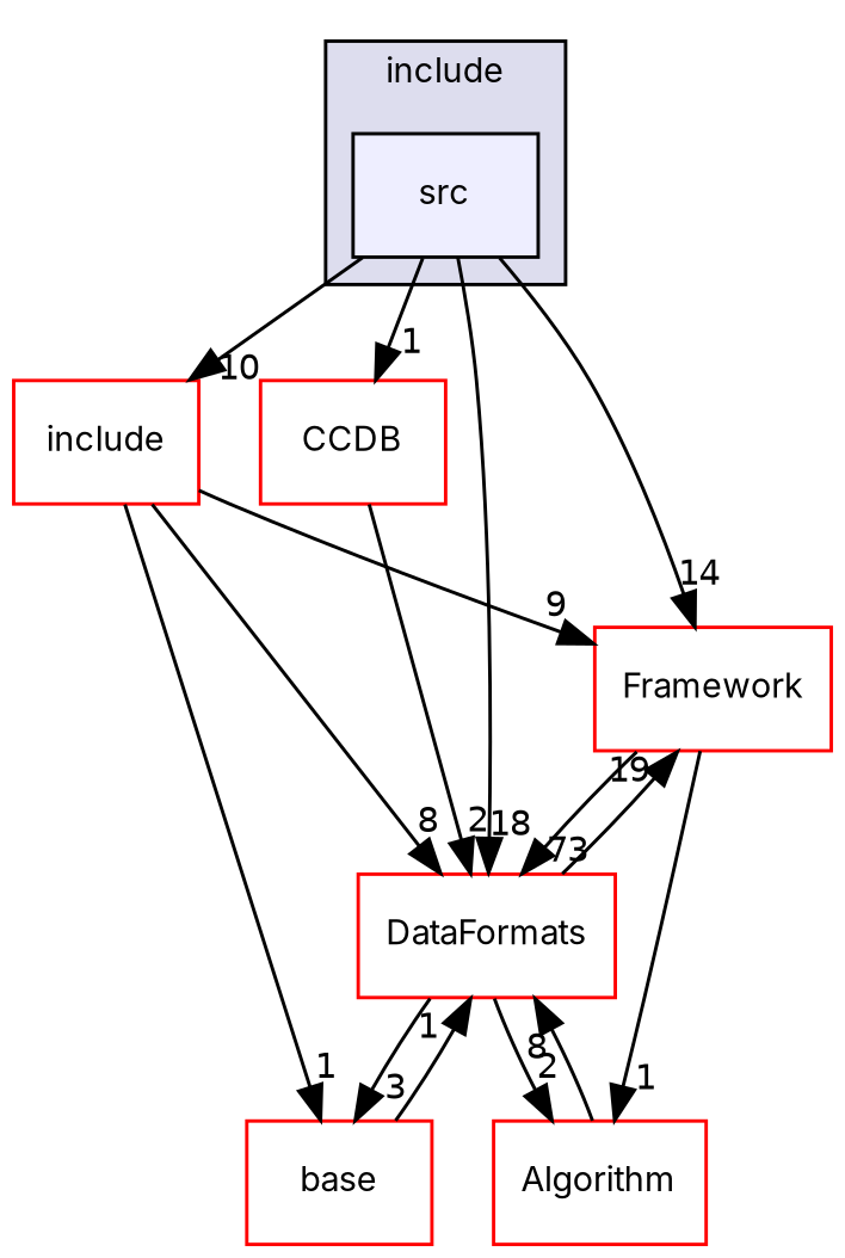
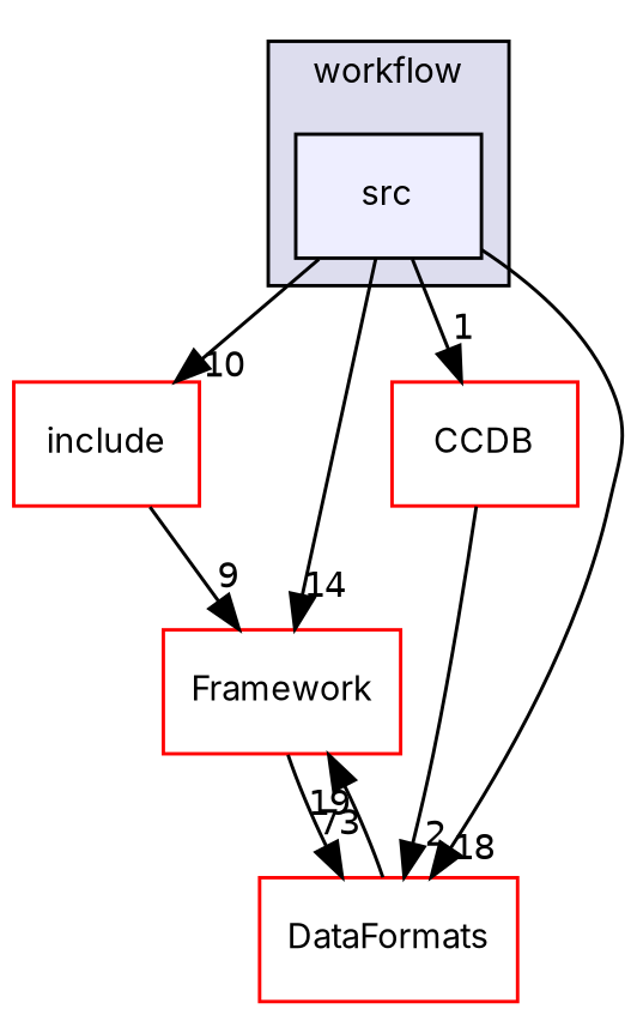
  digraph {
    compound=true
    fontname=Inter
    node [fontname=Inter fontsize=10 shape=box color=red]
    edge [fontname=Inter headlabel=1 labeldistance=1.5 labelfontname=Helvetica labelfontsize=10]
    n1 [fillcolor="#eeeeff" label=src pencolor=black style=filled color=""]
    n2 [label=include]
    n3 [label=CCDB]
    n4 [label=Framework]
    n5 [label=DataFormats]
-   n6 [label=base]
-   n7 [label=Algorithm]
    subgraph cluster_1 {
      bgcolor="#ddddee"
      fontsize=10
-     label=include
+     label=workflow
      pencolor=black
      n1
    }
    n1 -> n2 [headlabel=10]
    n1 -> n3
    n1 -> n4 [headlabel=14]
    n1 -> n5 [headlabel=18]
    n2 -> n4 [headlabel=9]
-   n2 -> n5 [headlabel=8]
-   n2 -> n6
    n3 -> n5 [headlabel=2]
    n4 -> n5 [headlabel=73]
-   n4 -> n7
    n5 -> n4 [headlabel=19]
-   n5 -> n6 [headlabel=3]
-   n5 -> n7 [headlabel=2]
-   n6 -> n5
-   n7 -> n5 [headlabel=8]
  }
